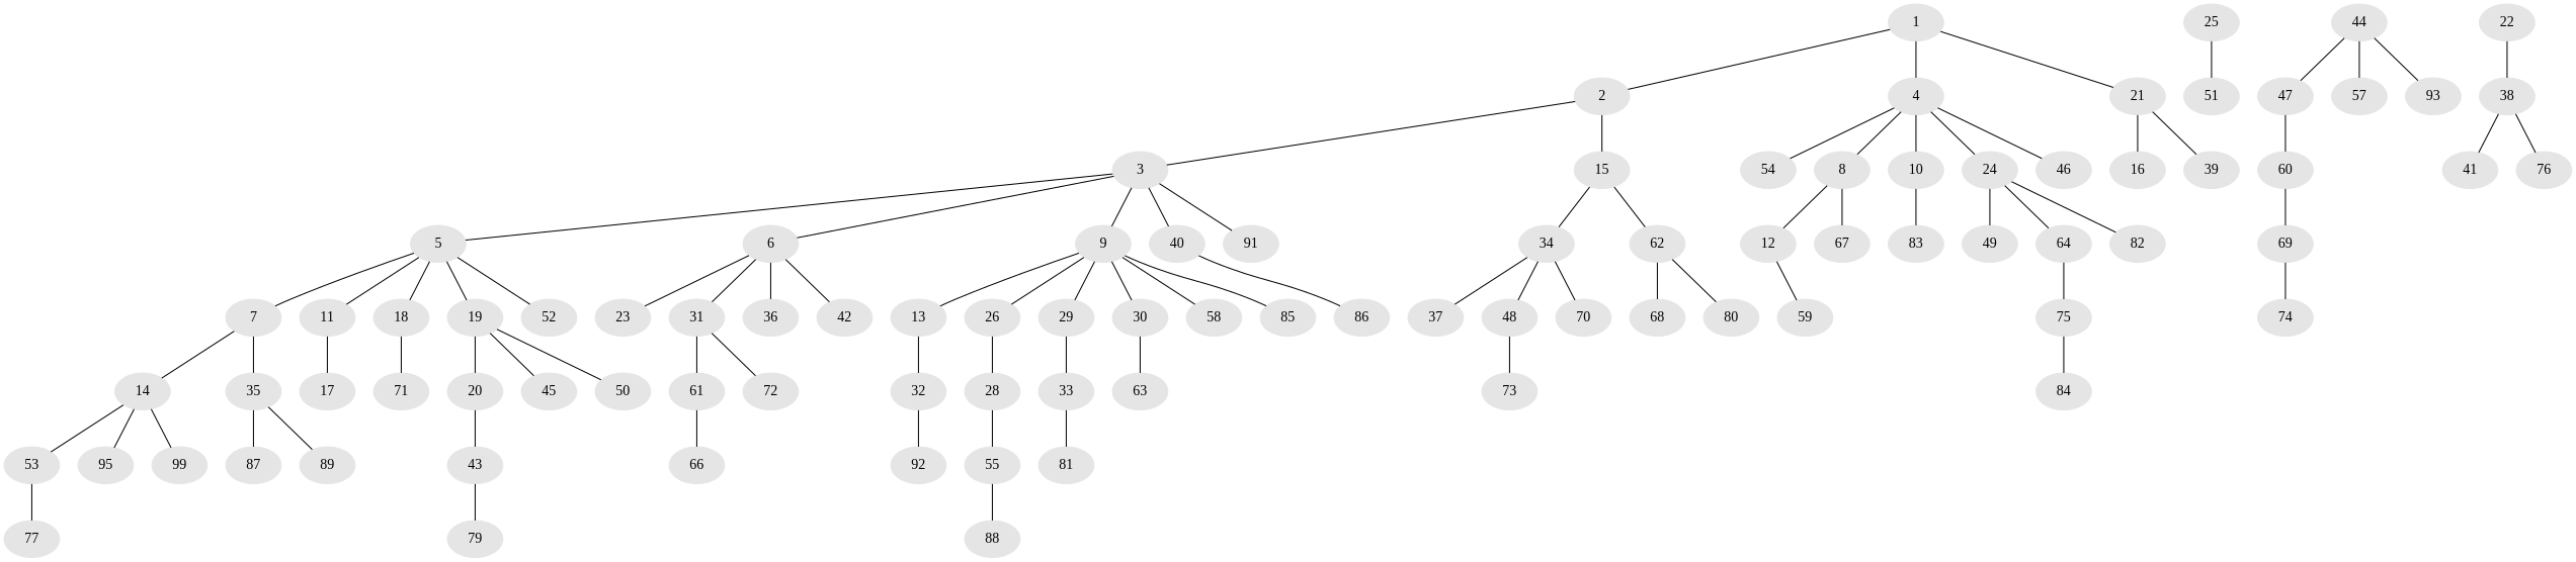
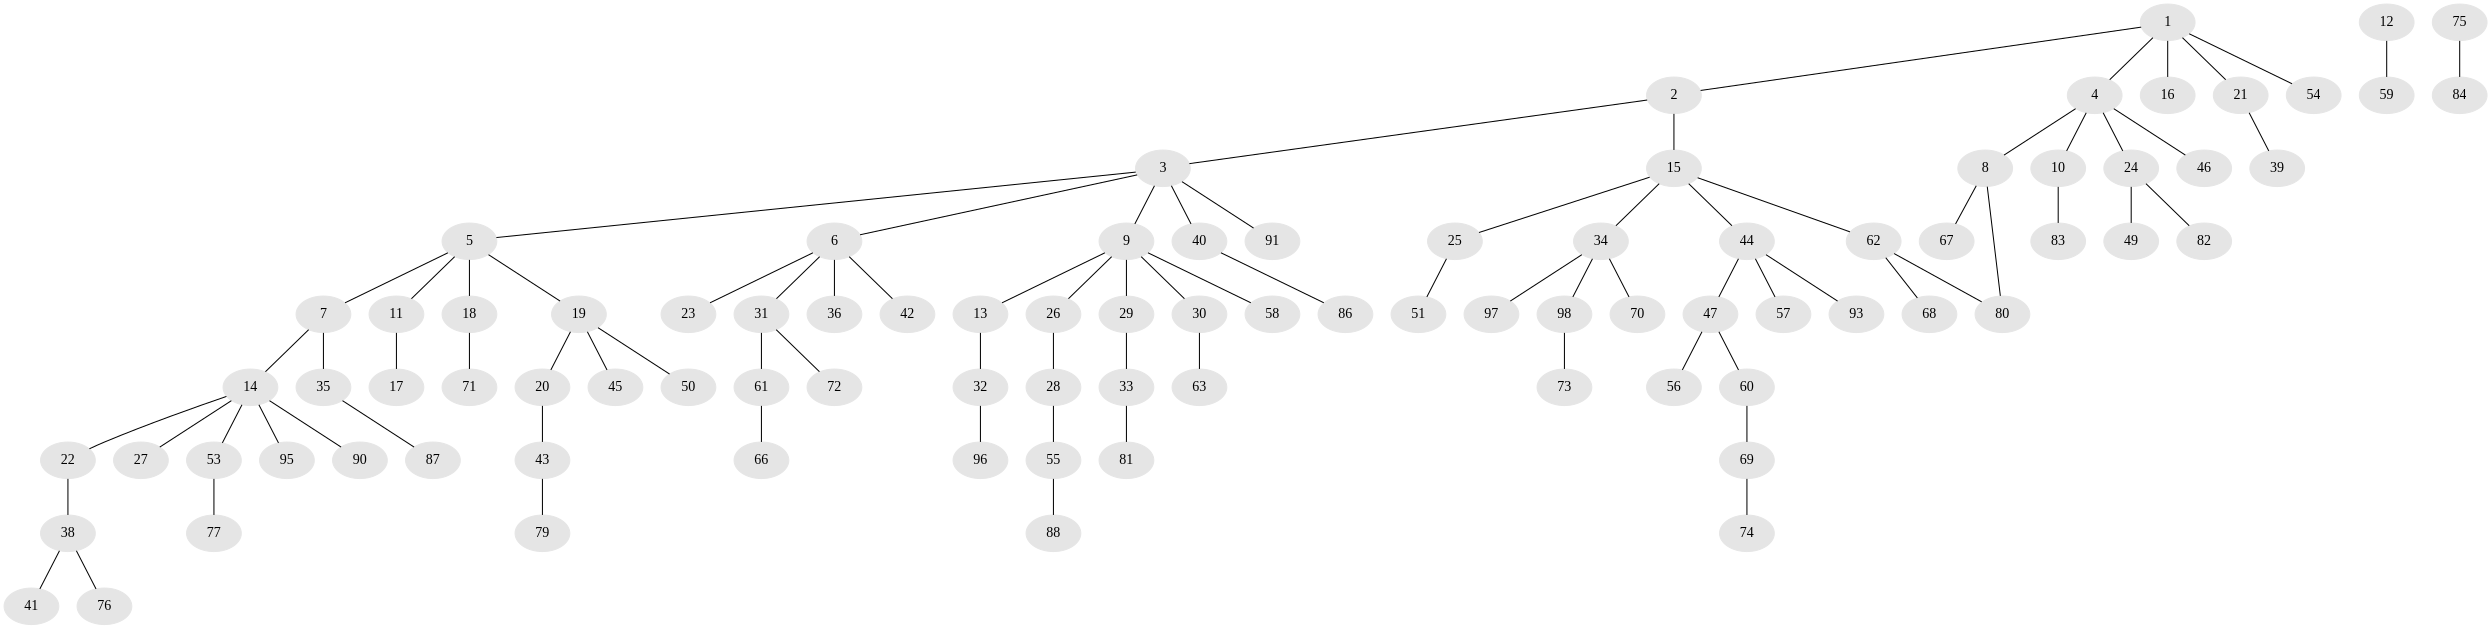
  graph {
    fontname="Liberation Serif"
    node [color=gray90 fontname="Liberation Serif" style=filled]
    edge [fontname="Liberation Serif"]
    1
    2
    4
    16
    21
    54
    3
    15
    8
    10
    24
    46
    39
    5
    6
    9
    40
    91
    25
    34
    44
    62
    7
    11
    18
    19
-   52
    23
    31
    36
    42
    13
    26
    29
    30
    58
-   85
    86
    12
    67
    83
    49
-   64
    82
    14
    35
    17
    71
    20
    45
    50
    61
    72
    22
+   27
    53
    n57 [label=95]
-   90 [label=99]
+   90
    87
-   89
    59
    32
    28
    33
    63
-   92
+   92 [label=96]
    38
    77
    51
-   37
-   48
+   37 [label=97]
+   48 [label=98]
    70
    47
    57
    93
    68
    80
    43
    79
    41
    76
    75
    55
    88
    81
    66
    73
+   56
    60
    69
    74
    84
    1 -- 2
    1 -- 4
-   21 -- 16
+   1 -- 16
    1 -- 21
-   4 -- 54
+   1 -- 54
    2 -- 3
    2 -- 15
    4 -- 8
    4 -- 10
    4 -- 24
    4 -- 46
    21 -- 39
    3 -- 5
    3 -- 6
    3 -- 9
    3 -- 40
    3 -- 91
+   15 -- 25
    15 -- 34
+   15 -- 44
    15 -- 62
-   8 -- 12
+   8 -- 80
    8 -- 67
    10 -- 83
    24 -- 49
-   24 -- 64
    24 -- 82
    5 -- 7
    5 -- 11
    5 -- 18
    5 -- 19
-   5 -- 52
    6 -- 23
    6 -- 31
    6 -- 36
    6 -- 42
    9 -- 13
    9 -- 26
    9 -- 29
    9 -- 30
    9 -- 58
-   9 -- 85
    40 -- 86
    25 -- 51
    34 -- 37
    34 -- 48
    34 -- 70
    44 -- 47
    44 -- 57
    44 -- 93
    62 -- 68
    62 -- 80
    7 -- 14
    7 -- 35
    11 -- 17
    18 -- 71
    19 -- 20
    19 -- 45
    19 -- 50
    31 -- 61
    31 -- 72
    13 -- 32
    26 -- 28
    29 -- 33
    30 -- 63
    12 -- 59
-   64 -- 75
+   14 -- 22
+   14 -- 27
    14 -- 53
    14 -- n57
    14 -- 90
    35 -- 87
-   35 -- 89
    20 -- 43
    61 -- 66
    22 -- 38
    53 -- 77
    32 -- 92
    28 -- 55
    33 -- 81
    38 -- 41
    38 -- 76
    48 -- 73
+   47 -- 56
    47 -- 60
    43 -- 79
    75 -- 84
    55 -- 88
    60 -- 69
    69 -- 74
  }
